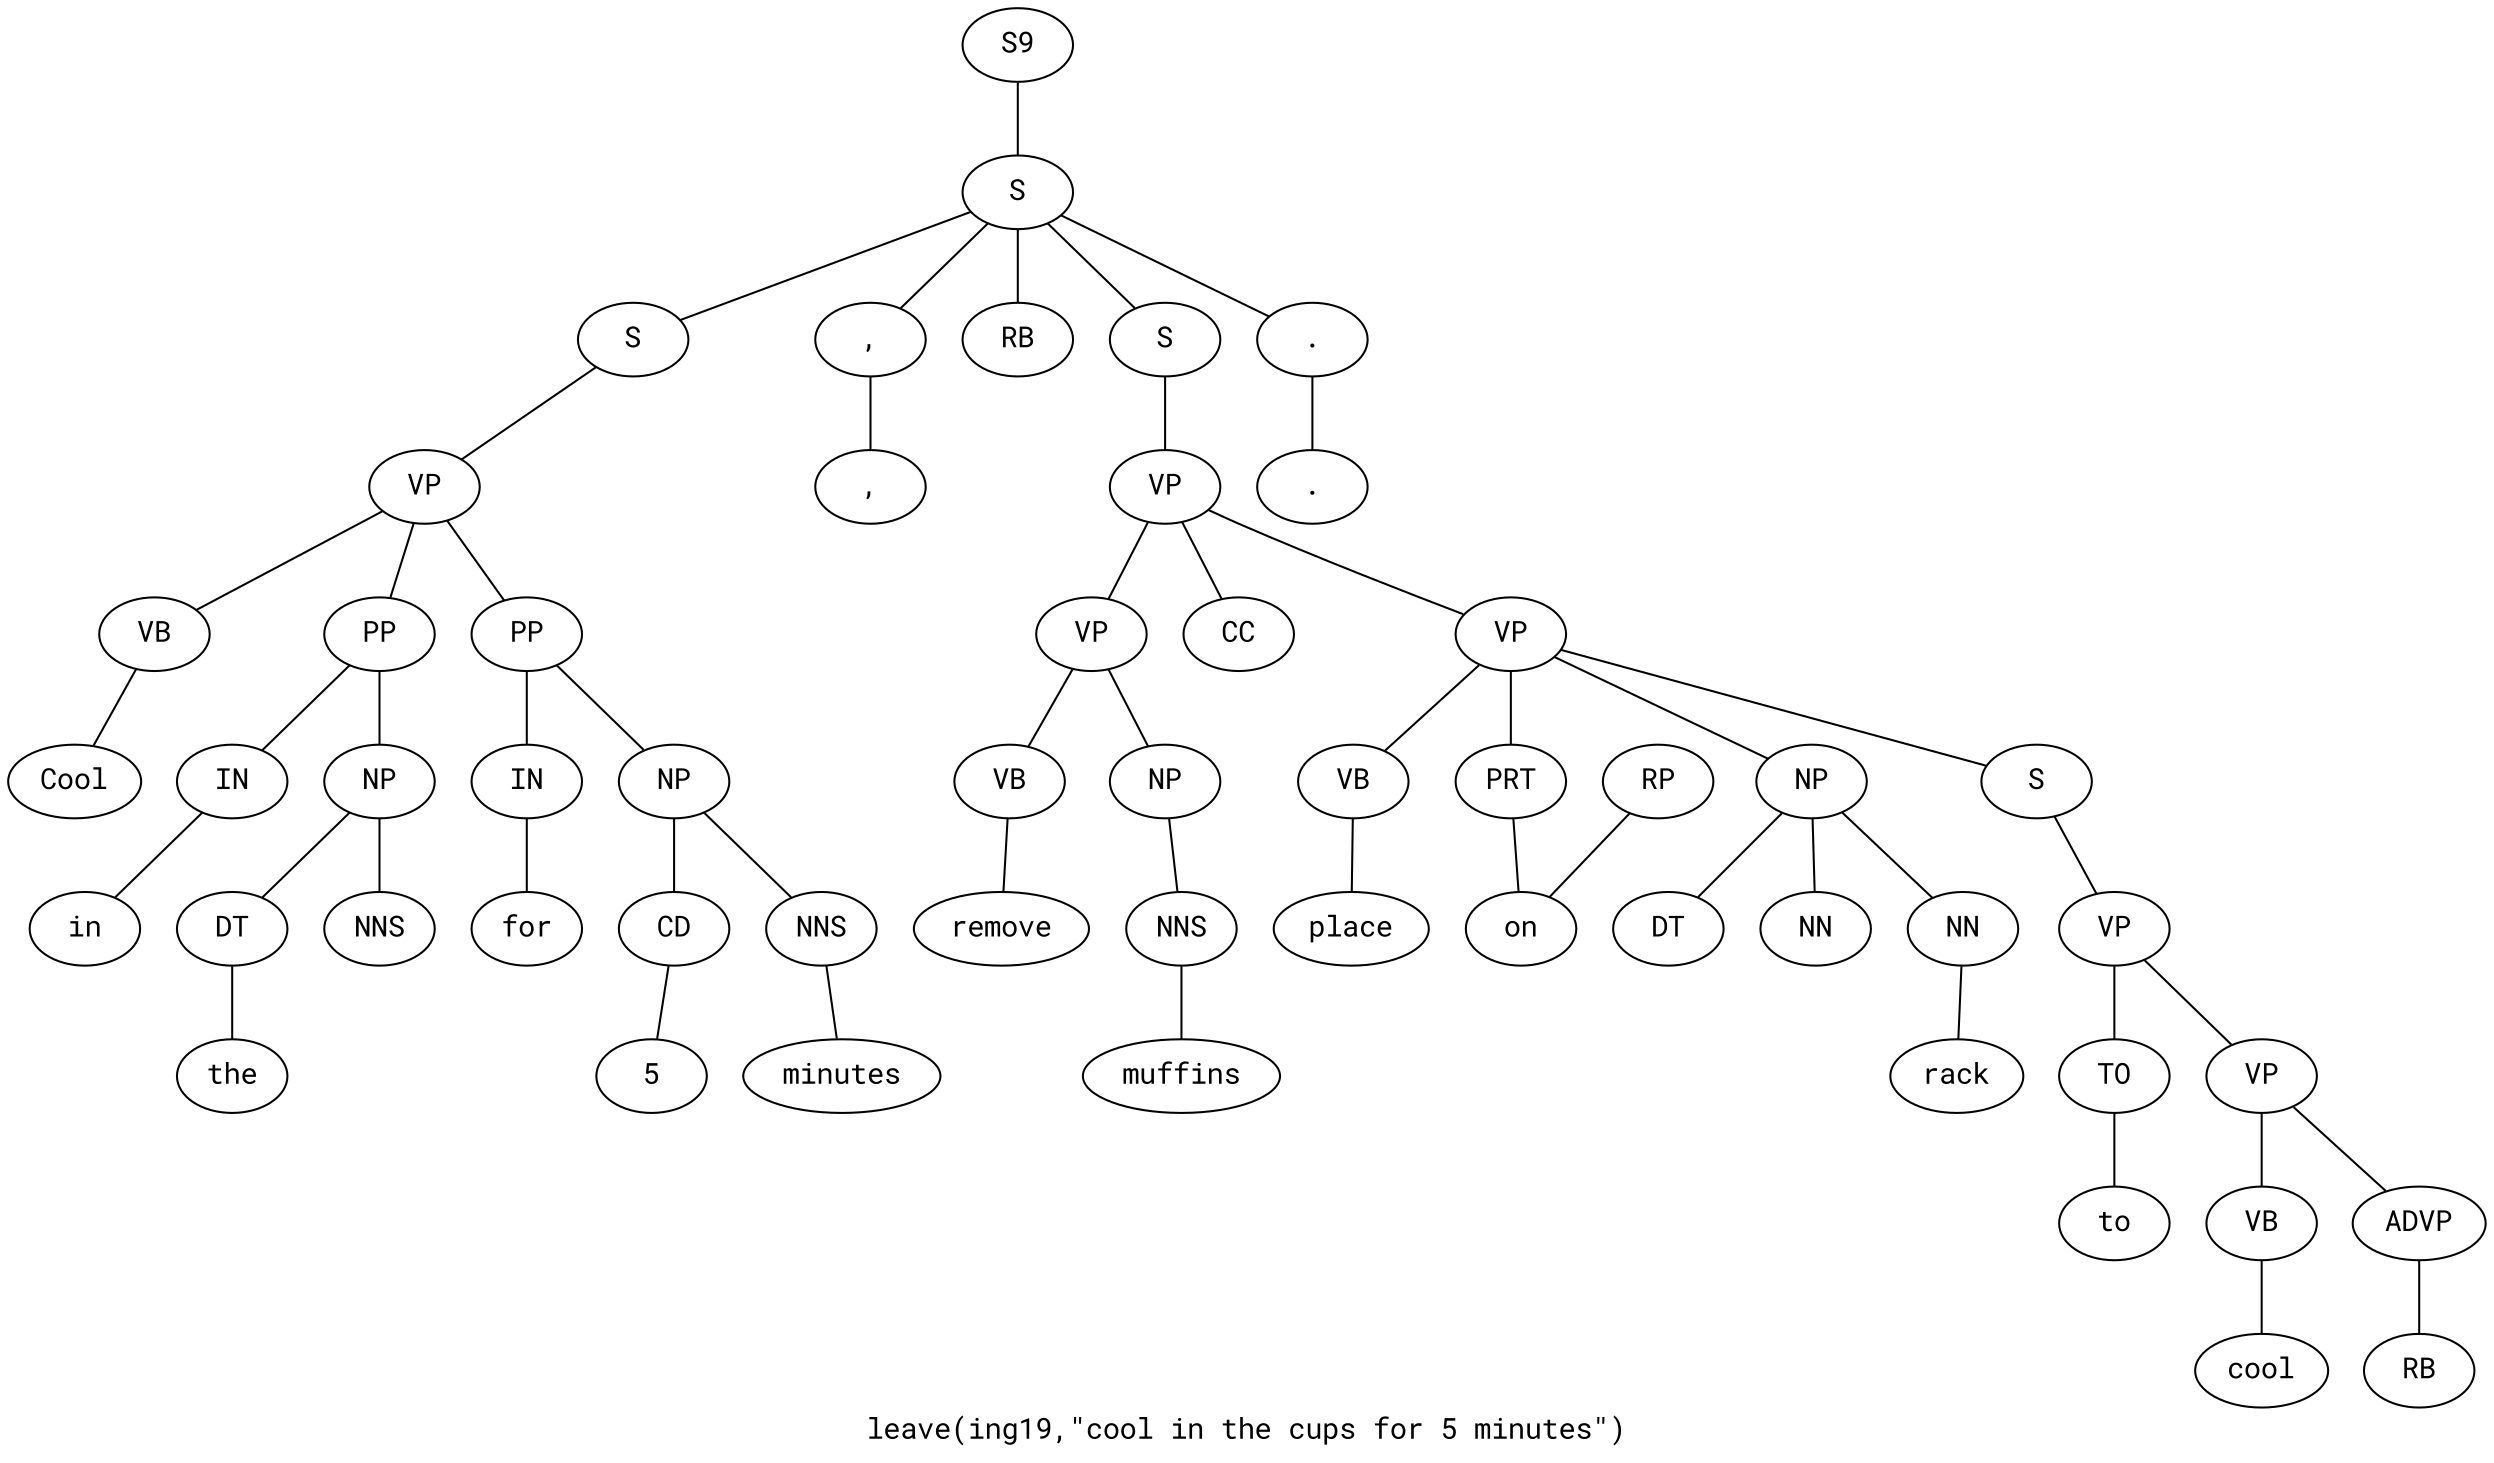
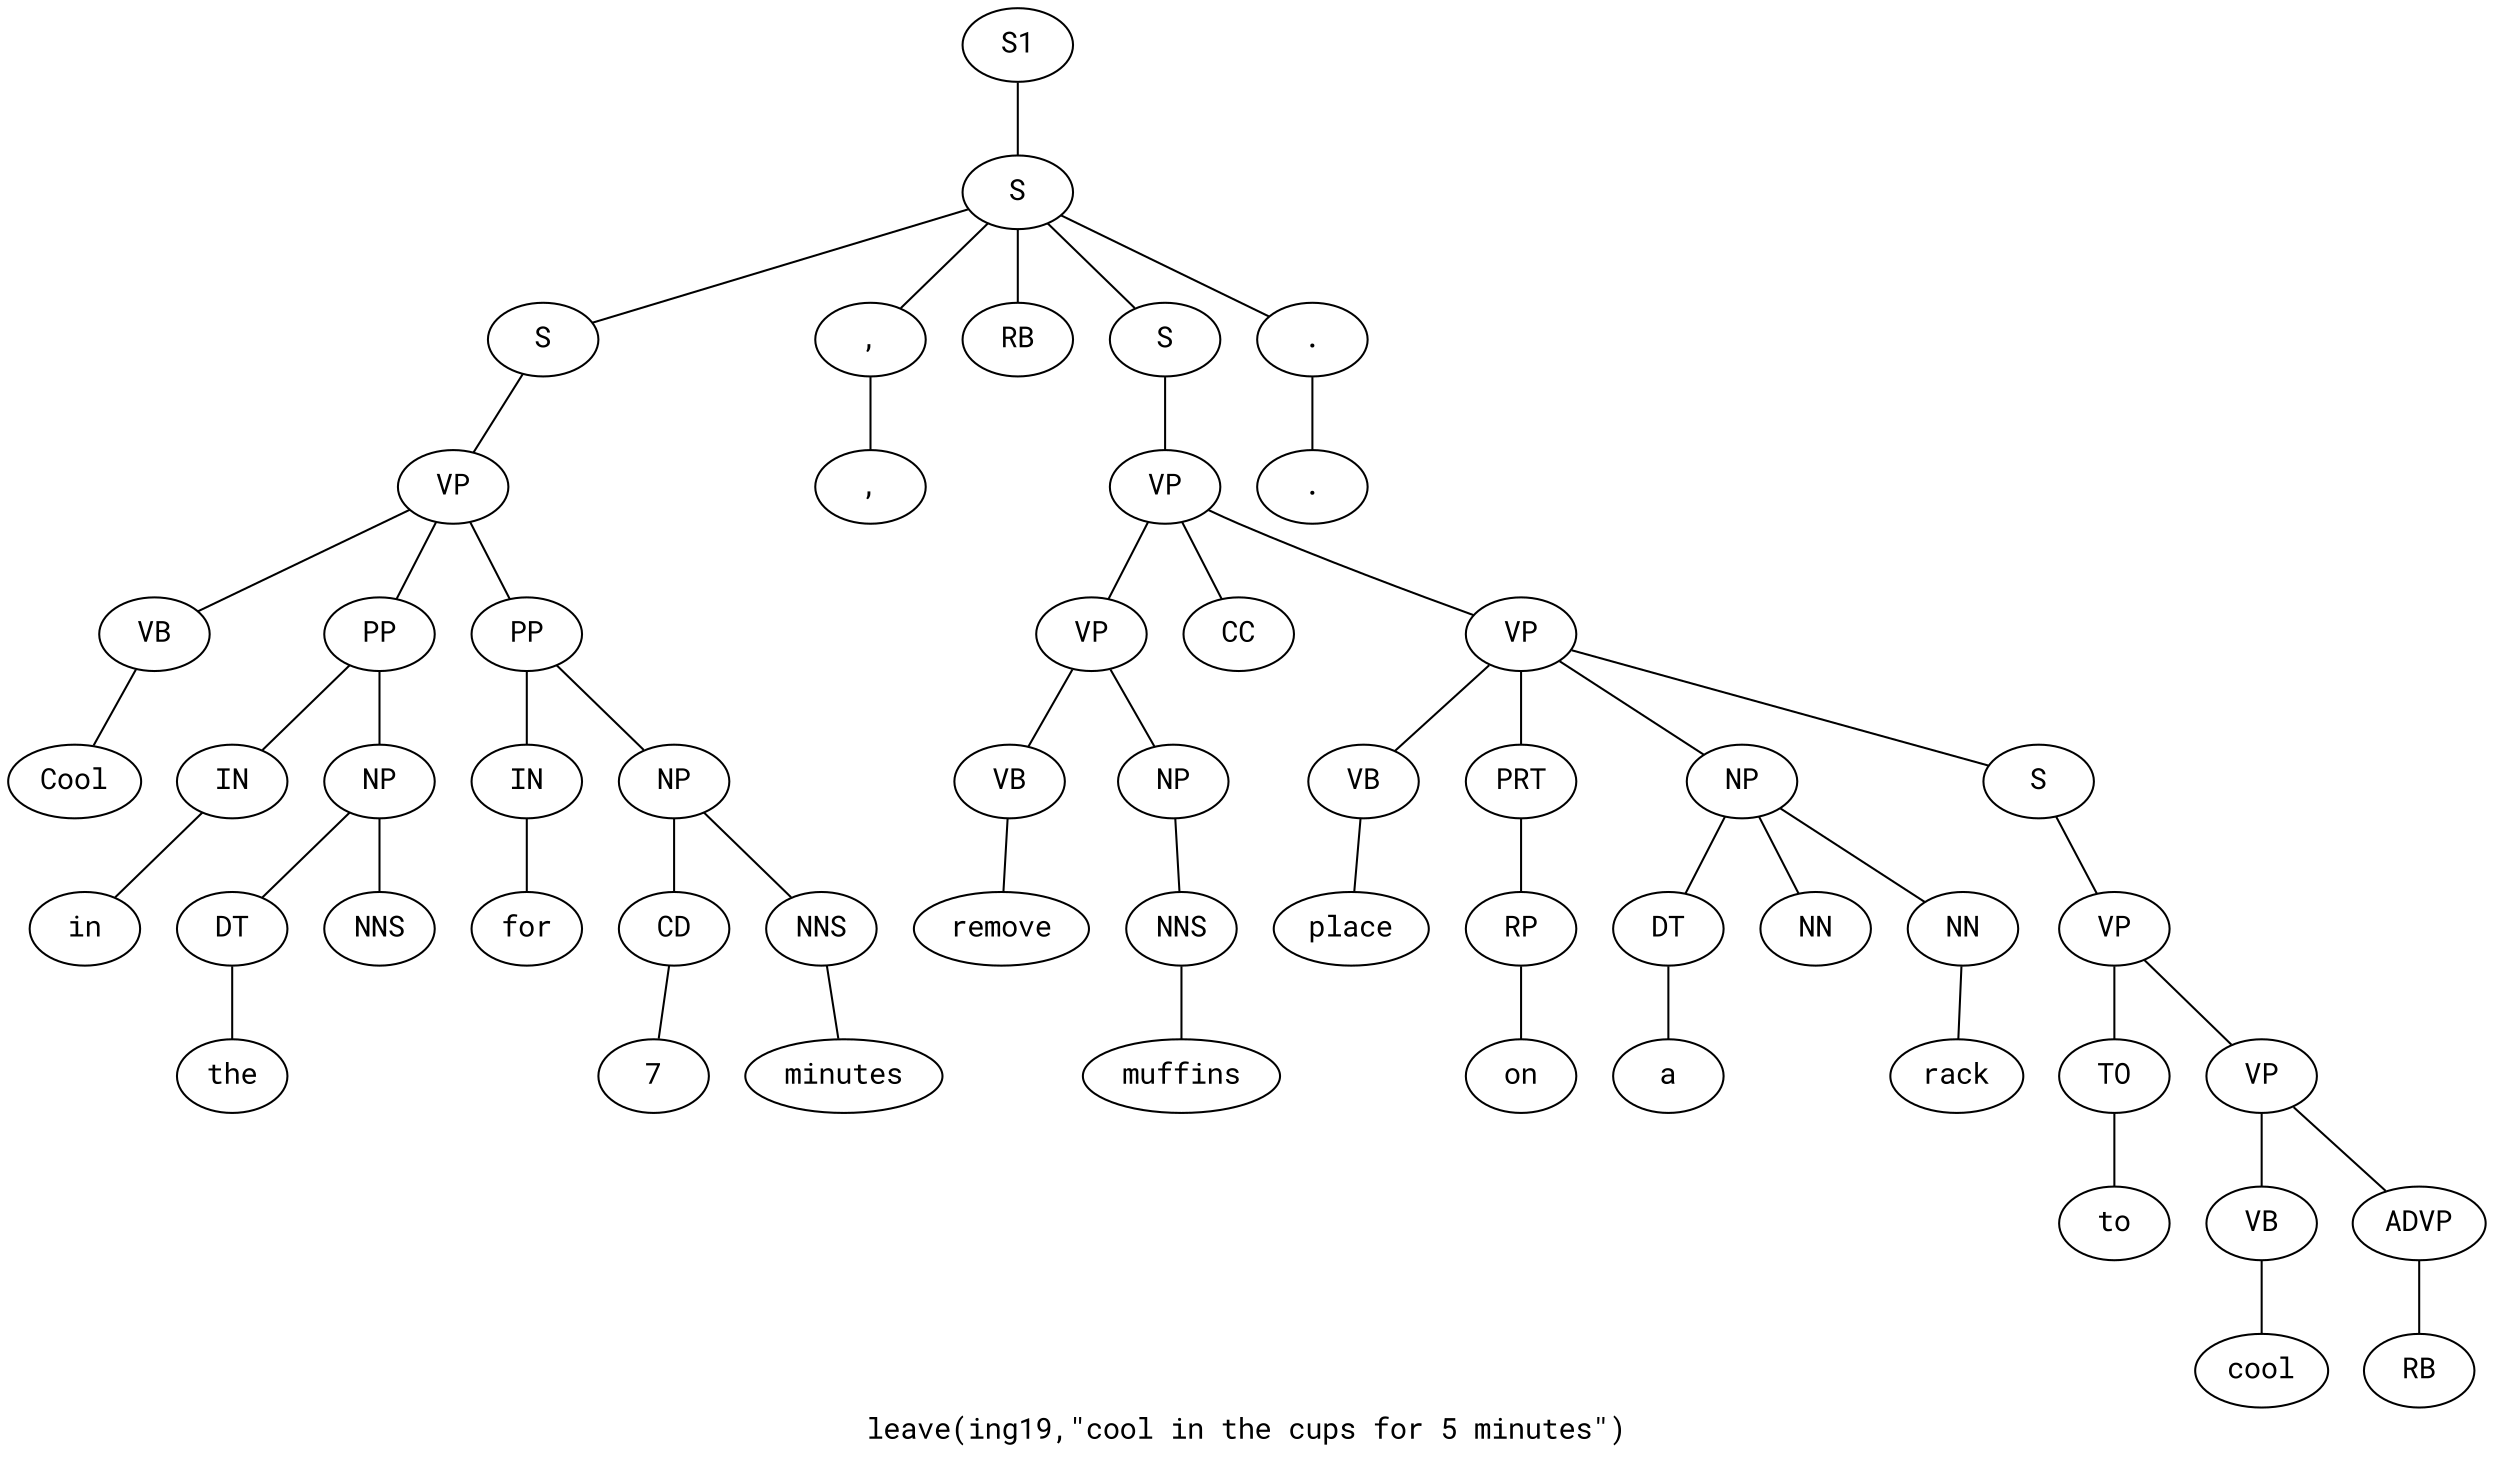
  graph {
    fontname="Roboto Mono"
    label="leave(ing19,\"cool in the cups for 5 minutes\")"
    node [fontname="Roboto Mono"]
    edge [fontname="Roboto Mono"]
-   n1 [label=S9]
+   n1 [label=S1]
    n2 [label=S]
    n3 [label=S]
    n4 [label=","]
    n5 [label=RB]
    n6 [label=S]
    n7 [label="."]
    n8 [label=VP]
    n9 [label=","]
    n10 [label=VP]
    n11 [label="."]
    n12 [label=VB]
    n13 [label=PP]
    n14 [label=PP]
    n15 [label=Cool]
    n16 [label=IN]
    n17 [label=NP]
    n18 [label=IN]
    n19 [label=NP]
    n20 [label=in]
    n21 [label=DT]
    n22 [label=NNS]
    n23 [label=the]
    n24 [label=for]
    n25 [label=CD]
    n26 [label=NNS]
-   n27 [label=5]
+   n27 [label=7]
    n28 [label=minutes]
    n29 [label=VP]
    n30 [label=CC]
    n31 [label=VP]
    n32 [label=VB]
    n33 [label=NP]
    n34 [label=VB]
    n35 [label=PRT]
    n36 [label=NP]
    n37 [label=S]
    n38 [label=remove]
    n39 [label=NNS]
    n40 [label=muffins]
    n41 [label=place]
    n42 [label=RP]
    n43 [label=DT]
    n44 [label=NN]
    n45 [label=NN]
    n46 [label=VP]
    n47 [label=on]
+   n48 [label=a]
    n49 [label=rack]
    n50 [label=TO]
    n51 [label=VP]
    n52 [label=to]
    n53 [label=VB]
    n54 [label=ADVP]
    n55 [label=cool]
    n56 [label=RB]
    n1 -- n2
    n2 -- n3
    n2 -- n4
    n2 -- n5
    n2 -- n6
    n2 -- n7
    n3 -- n8
    n4 -- n9
    n6 -- n10
    n7 -- n11
    n8 -- n12
    n8 -- n13
    n8 -- n14
    n10 -- n29
    n10 -- n30
    n10 -- n31
    n12 -- n15
    n13 -- n16
    n13 -- n17
    n14 -- n18
    n14 -- n19
    n16 -- n20
    n17 -- n21
    n17 -- n22
    n18 -- n24
    n19 -- n25
    n19 -- n26
    n21 -- n23
    n25 -- n27
    n26 -- n28
    n29 -- n32
    n29 -- n33
    n31 -- n34
    n31 -- n35
    n31 -- n36
    n31 -- n37
    n32 -- n38
    n33 -- n39
    n34 -- n41
-   n35 -- n47
+   n35 -- n42
    n36 -- n43
    n36 -- n44
    n36 -- n45
    n37 -- n46
    n39 -- n40
    n42 -- n47
+   n43 -- n48
    n45 -- n49
    n46 -- n50
    n46 -- n51
    n50 -- n52
    n51 -- n53
    n51 -- n54
    n53 -- n55
    n54 -- n56
  }
